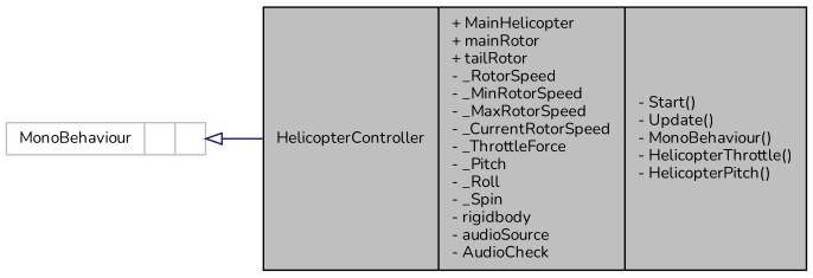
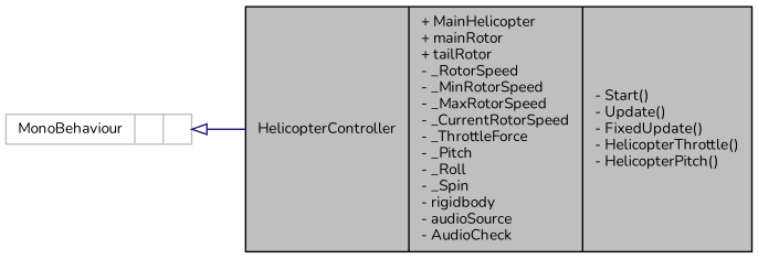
  digraph {
    rankdir=LR
    fontname=Nunito
    node [fontname=Nunito fontsize=10 shape=record style=filled]
-   n1 [color=black fillcolor=grey75 fontcolor=black height=0.2 label="{HelicopterController\n|+ MainHelicopter\l+ mainRotor\l+ tailRotor\l- _RotorSpeed\l- _MinRotorSpeed\l- _MaxRotorSpeed\l- _CurrentRotorSpeed\l- _ThrottleForce\l- _Pitch\l- _Roll\l- _Spin\l- rigidbody\l- audioSource\l- AudioCheck\l|- Start()\l- Update()\l- MonoBehaviour()\l- HelicopterThrottle()\l- HelicopterPitch()\l}" width=0.4]
+   n1 [color=black fillcolor=grey75 fontcolor=black height=0.2 label="{HelicopterController\n|+ MainHelicopter\l+ mainRotor\l+ tailRotor\l- _RotorSpeed\l- _MinRotorSpeed\l- _MaxRotorSpeed\l- _CurrentRotorSpeed\l- _ThrottleForce\l- _Pitch\l- _Roll\l- _Spin\l- rigidbody\l- audioSource\l- AudioCheck\l|- Start()\l- Update()\l- FixedUpdate()\l- HelicopterThrottle()\l- HelicopterPitch()\l}" width=0.4]
    n2 [color=grey75 fillcolor=white height=0.2 label="{MonoBehaviour\n||}" width=0.4]
    n2 -> n1 [arrowtail=onormal color=midnightblue dir=back fontname=Nunito fontsize=10 labelfontname=Helvetica labelfontsize=10 style=solid]
  }
